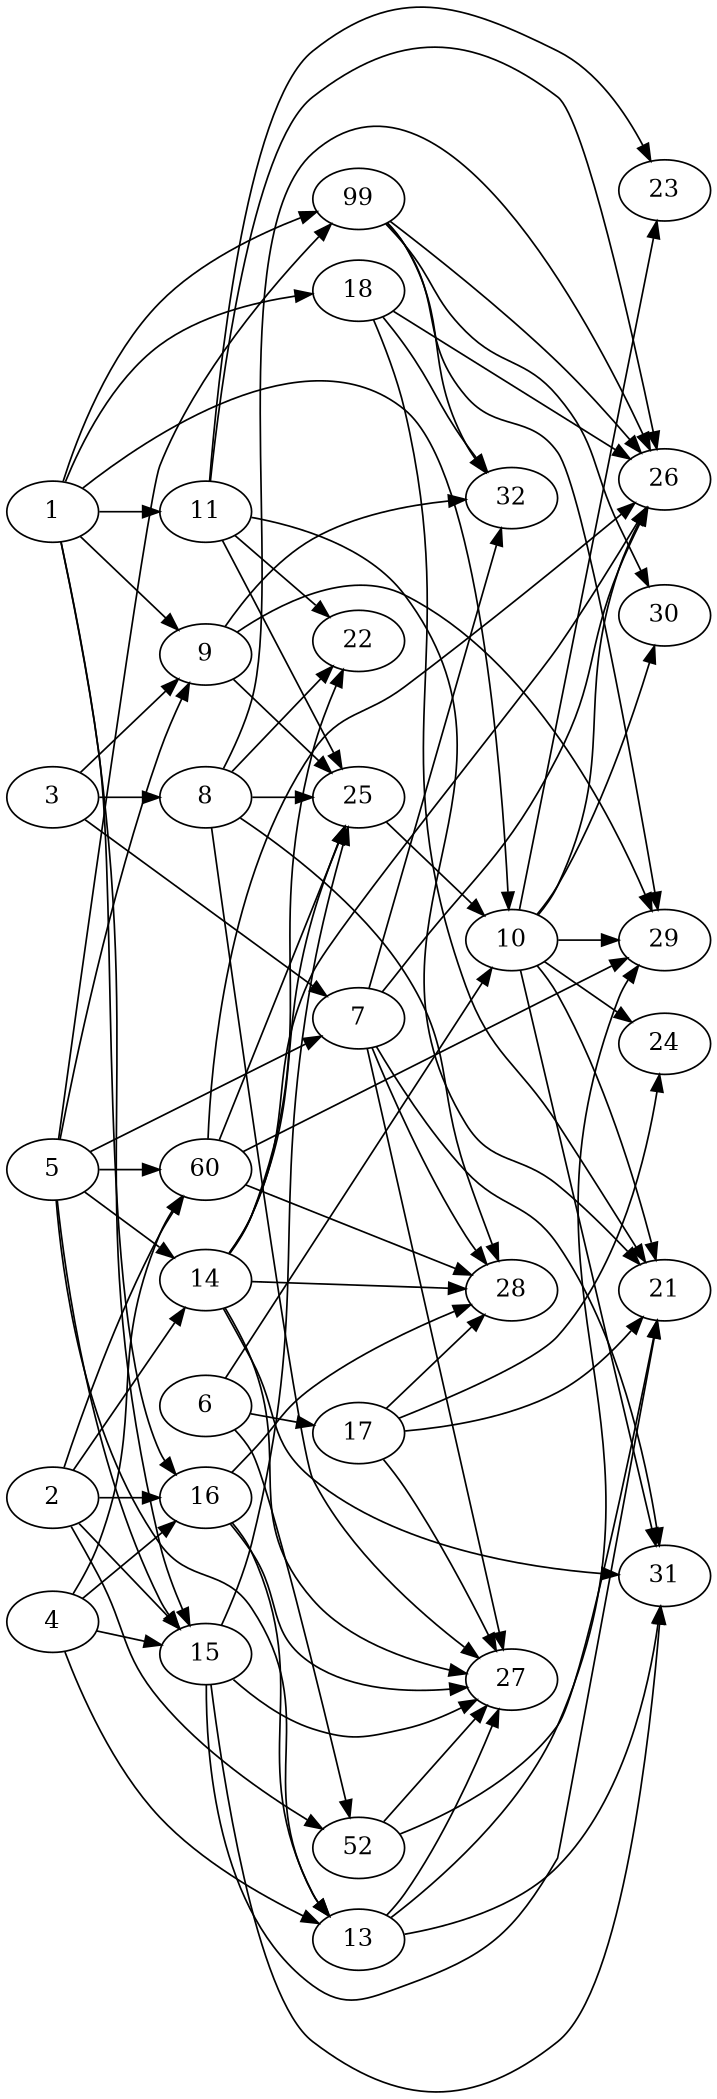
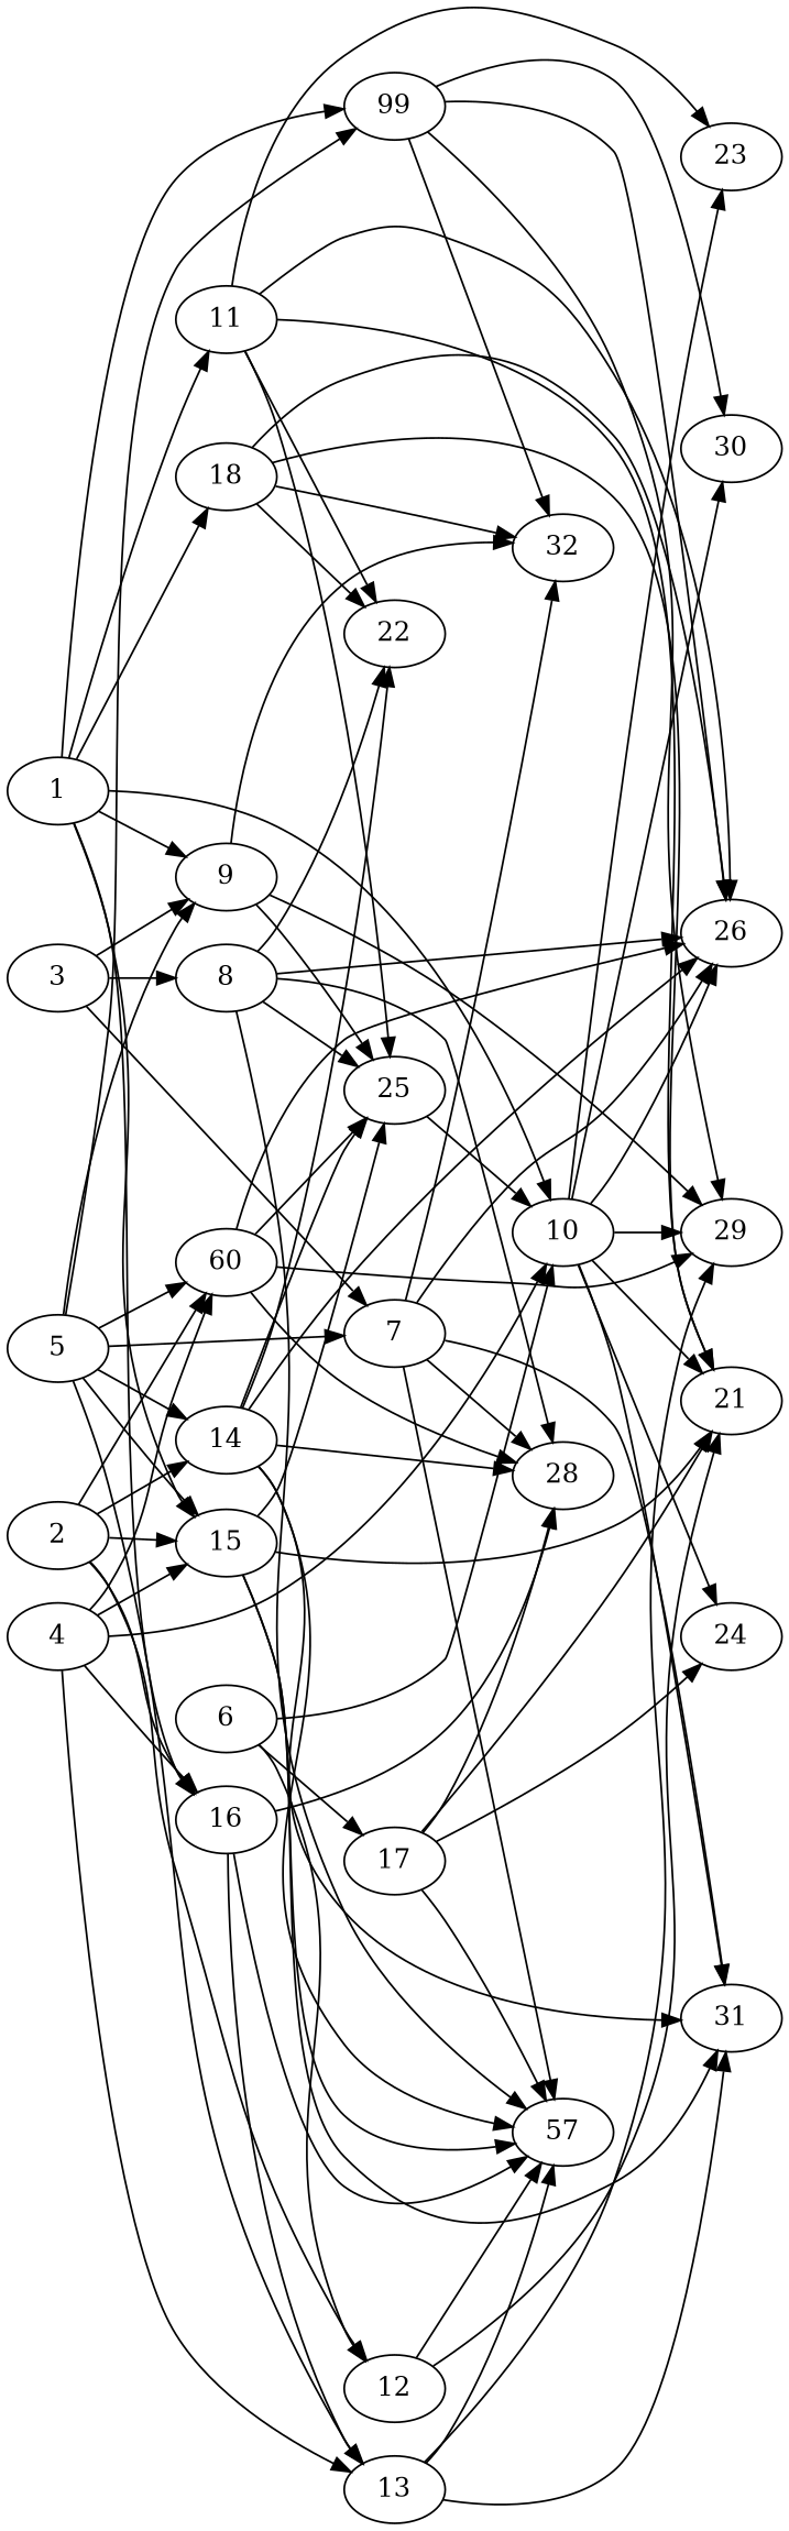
  digraph {
    rankdir=LR
    node [alpha=0.02]
    1 [alpha=0.10 expect_size=16205038177923406]
    9 [alpha=0.04 expect_size=2676125721318584]
    10 [alpha=0.11 expect_size=27685291683077968]
    11 [expect_size=15654627420138784]
    15 [expect_size=10247329608202722]
    16 [expect_size=445666022929481664]
    18 [expect_size=1199916459796967936]
    n8 [expect_size=329822229292921126912 label=99]
    32 [alpha=0.13 expect_size=2531037366056680448]
    25 [alpha=0.07 expect_size=1180675540050676992]
    29 [alpha=0.06 expect_size=6363183027585024000]
    26 [alpha=0.16 expect_size=184724504820787392]
    31 [alpha=0.06 expect_size=4137522759511940]
    21 [alpha=0.05 expect_size=1161631670636430491648]
    23 [alpha=0.01 expect_size=1216554552603550]
    24 [alpha=0.11 expect_size=43163254433725284352]
    30 [alpha=0.14 expect_size=490290733468505604096]
    22 [alpha=0.15 expect_size=7776208250646965]
-   27 [alpha=0.06 expect_size=134498824194954887168]
+   27 [alpha=0.06 expect_size=134498824194954887168 label=57]
    28 [alpha=0.07 expect_size=21804604743496888]
    13 [expect_size=34321946712236520]
    2 [alpha=0.07 expect_size=24693505978038884]
-   12 [alpha=0.14 expect_size=34503997550369064 label=52]
+   12 [alpha=0.14 expect_size=34503997550369064]
    14 [alpha=0.03 expect_size=23156888477049368]
    n25 [alpha=0.14 expect_size=5417939796620214272 label=60]
    3 [alpha=0.18 expect_size=1855406507023566635008]
    7 [alpha=0.11 expect_size=18087542948104028]
    8 [expect_size=16834627905429792]
    4 [alpha=0.11 expect_size=6064926479135796]
    5 [alpha=0.15 expect_size=56869498449285216]
    6 [alpha=0.16 expect_size=12040622970595650]
    17 [alpha=0.01 expect_size=13941549195512146]
    1 -> 9
    1 -> 10
    1 -> 11
    1 -> 15
    1 -> 16
    1 -> 18
    1 -> n8
    9 -> 32
    9 -> 25
    9 -> 29
    10 -> 29
    10 -> 26
    10 -> 31
    10 -> 21
    10 -> 23
    10 -> 24
    10 -> 30
    11 -> 25
    11 -> 26
    11 -> 21
    11 -> 23
    11 -> 22
    15 -> 25
    15 -> 31
    15 -> 21
    15 -> 27
    16 -> 27
    16 -> 28
    16 -> 13
    18 -> 32
    18 -> 26
    18 -> 21
+   18 -> 22
    n8 -> 32
    n8 -> 29
    n8 -> 26
    n8 -> 30
    25 -> 10
    13 -> 29
    13 -> 31
    13 -> 27
    2 -> 15
    2 -> 16
    2 -> 12
    2 -> 14
    2 -> n25
    12 -> 21
    12 -> 27
    14 -> 25
    14 -> 26
    14 -> 31
    14 -> 22
    14 -> 27
    14 -> 28
    n25 -> 25
    n25 -> 29
    n25 -> 26
    n25 -> 28
    3 -> 9
    3 -> 7
    3 -> 8
    7 -> 32
    7 -> 26
    7 -> 31
    7 -> 27
    7 -> 28
    8 -> 25
    8 -> 26
    8 -> 22
    8 -> 27
    8 -> 28
+   4 -> 10
    4 -> 15
    4 -> 16
    4 -> 13
    4 -> n25
    5 -> 9
    5 -> 15
    5 -> n8
    5 -> 13
    5 -> 14
    5 -> n25
    5 -> 7
    6 -> 10
    6 -> 12
    6 -> 17
    17 -> 21
    17 -> 24
    17 -> 27
    17 -> 28
  }
